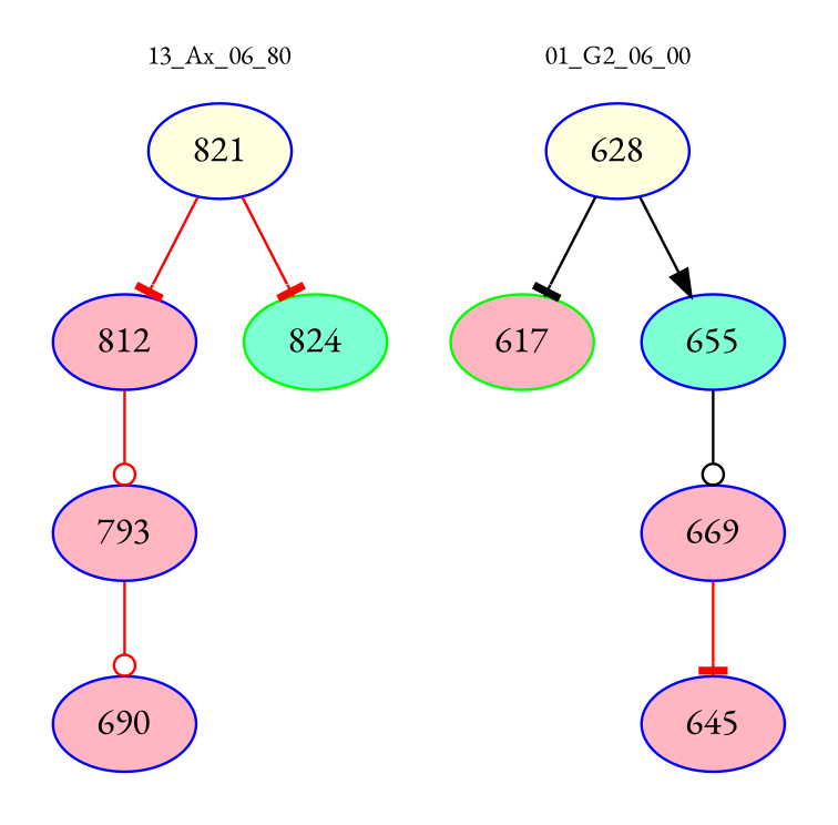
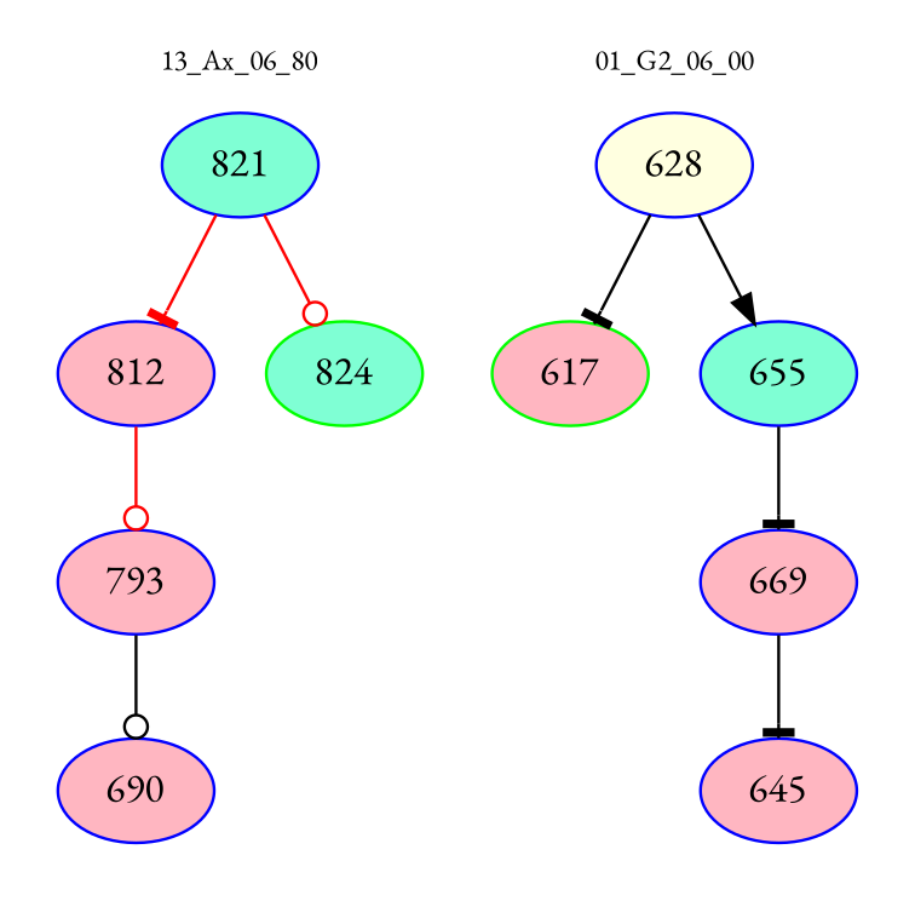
  digraph {
    fontname="EB Garamond"
    node [color=blue fillcolor=lightpink fontname="EB Garamond" style=filled]
    edge [arrowhead=tee color=red fontname="EB Garamond"]
-   n1 [fillcolor=lightyellow label=821]
+   n1 [fillcolor=aquamarine label=821]
    n2 [label=812]
    n3 [color=green fillcolor=aquamarine label=824]
    n4 [label=793]
    n5 [label=690]
    n6 [fillcolor=lightyellow label=628]
    n7 [color=green label=617]
    n8 [fillcolor=aquamarine label=655]
    n9 [label=669]
    n10 [label=645]
    subgraph cluster_1 {
      color=white
      fontsize=10
      label="13_Ax_06_80"
      n1
      n2
      n3
      n4
      n5
    }
    subgraph cluster_2 {
      color=white
      fontsize=10
      label="01_G2_06_00"
      n6
      n7
      n8
      n9
      n10
    }
    n1 -> n2
-   n1 -> n3
+   n1 -> n3 [arrowhead=odot]
    n2 -> n4 [arrowhead=odot]
-   n4 -> n5 [arrowhead=odot]
+   n4 -> n5 [arrowhead=odot color=black]
    n6 -> n7 [color=black]
    n6 -> n8 [arrowhead=normal color=black]
-   n8 -> n9 [arrowhead=odot color=black]
-   n9 -> n10
+   n8 -> n9 [color=black]
+   n9 -> n10 [color=black]
  }
